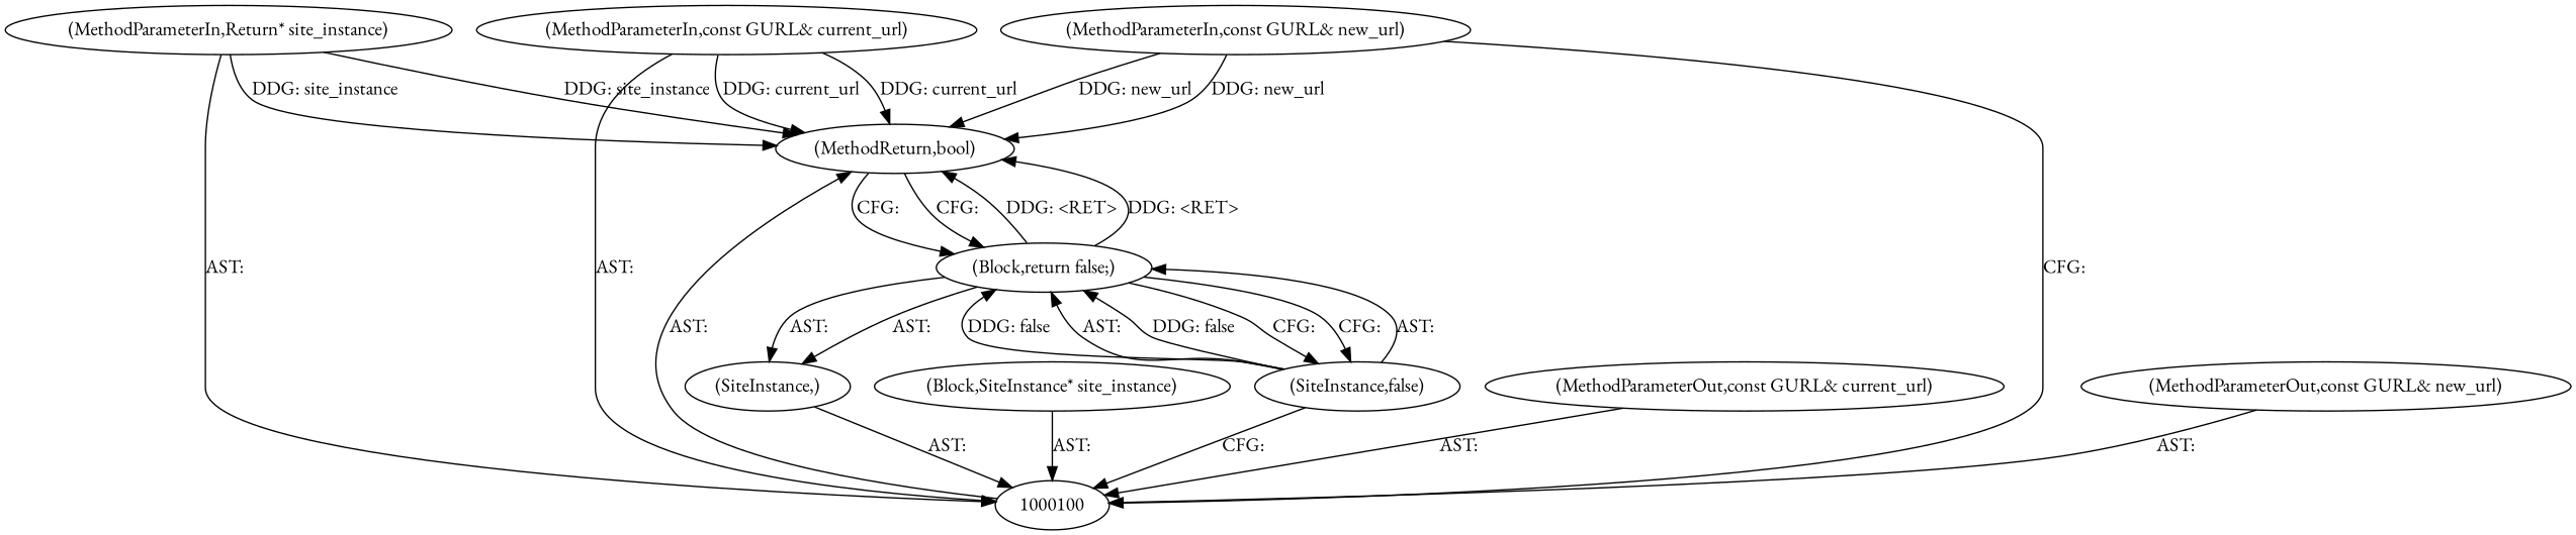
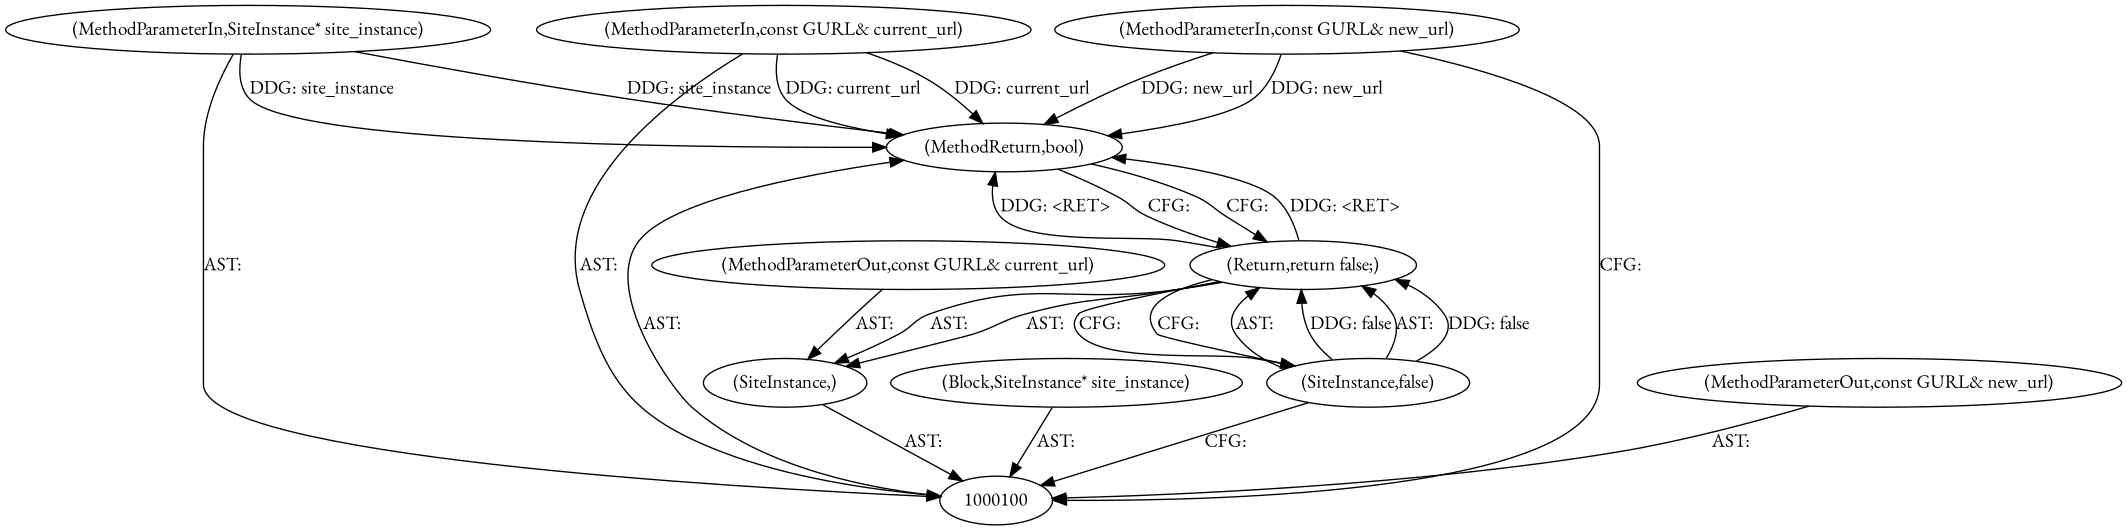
  digraph {
    fontname="EB Garamond"
    node [fontname="EB Garamond"]
    edge [fontname="EB Garamond"]
    n1 [label="(MethodReturn,bool)"]
-   n2 [label="(Block,return false;)"]
+   n2 [label="(Return,return false;)"]
    n3 [label="(SiteInstance,)"]
    n4 [label="(SiteInstance,false)"]
    1000100
-   n6 [label="(MethodParameterIn,Return* site_instance)"]
+   n6 [label="(MethodParameterIn,SiteInstance* site_instance)"]
    n7 [label="(Block,SiteInstance* site_instance)"]
    n8 [label="(MethodParameterIn,const GURL& current_url)"]
    n9 [label="(MethodParameterOut,const GURL& current_url)"]
    n10 [label="(MethodParameterIn,const GURL& new_url)"]
    n11 [label="(MethodParameterOut,const GURL& new_url)"]
    n1 -> n2 [label="CFG: "]
    n1 -> n2 [label="CFG: "]
    n2 -> n1 [label="DDG: <RET>"]
    n2 -> n1 [label="DDG: <RET>"]
    n2 -> n3 [label="AST: "]
    n2 -> n3 [label="AST: "]
    n2 -> n4 [label="CFG: "]
    n2 -> n4 [label="CFG: "]
    n3 -> 1000100 [label="AST: "]
    n4 -> n2 [label="AST: "]
    n4 -> n2 [label="DDG: false"]
    n4 -> n2 [label="AST: "]
    n4 -> n2 [label="DDG: false"]
    n4 -> 1000100 [label="CFG: "]
    1000100 -> n1 [label="AST: "]
    n6 -> n1 [label="DDG: site_instance"]
    n6 -> n1 [label="DDG: site_instance"]
    n6 -> 1000100 [label="AST: "]
    n7 -> 1000100 [label="AST: "]
    n8 -> n1 [label="DDG: current_url"]
    n8 -> n1 [label="DDG: current_url"]
    n8 -> 1000100 [label="AST: "]
-   n9 -> 1000100 [label="AST: "]
+   n9 -> n3 [label="AST: "]
    n10 -> n1 [label="DDG: new_url"]
    n10 -> n1 [label="DDG: new_url"]
    n10 -> 1000100 [label="CFG: "]
    n11 -> 1000100 [label="AST: "]
  }
